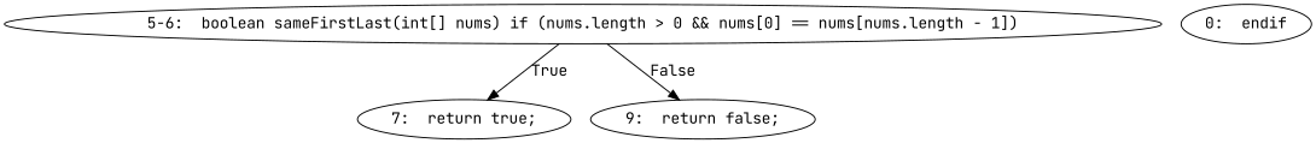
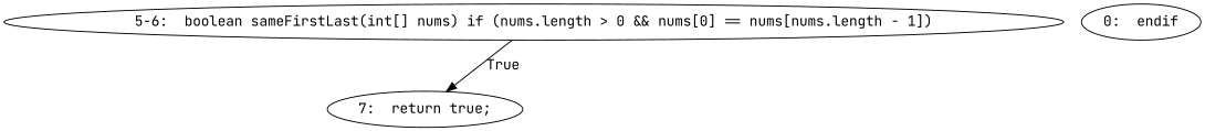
  digraph {
    fontname="JetBrains Mono"
    node [fontname="JetBrains Mono"]
    edge [fontname="JetBrains Mono"]
    n1 [label="5-6:  boolean sameFirstLast(int[] nums)	if (nums.length > 0 && nums[0] == nums[nums.length - 1])"]
    n2 [label="7:  return true;"]
-   n3 [label="9:  return false;"]
    n4 [label="0:  endif"]
    n1 -> n2 [label=True]
-   n1 -> n3 [label=False]
  }
